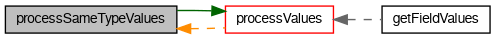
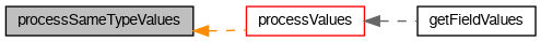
  digraph {
    rankdir=LR
    node [color=black fontname=FreeSans fontsize=10 shape=record]
    edge [dir=back fontname=FreeSans fontsize=10 labelfontname=FreeSans labelfontsize=10 style=dashed]
    n1 [fillcolor=grey75 fontcolor=black height=0.2 label=processSameTypeValues style=filled width=0.4]
    n2 [color=red height=0.2 label=processValues width=0.4]
    n3 [height=0.2 label=getFieldValues width=0.4]
    n1 -> n2 [color=darkorange]
-   n2 -> n1 [color=darkgreen style=solid]
    n2 -> n3 [color=gray40]
  }
